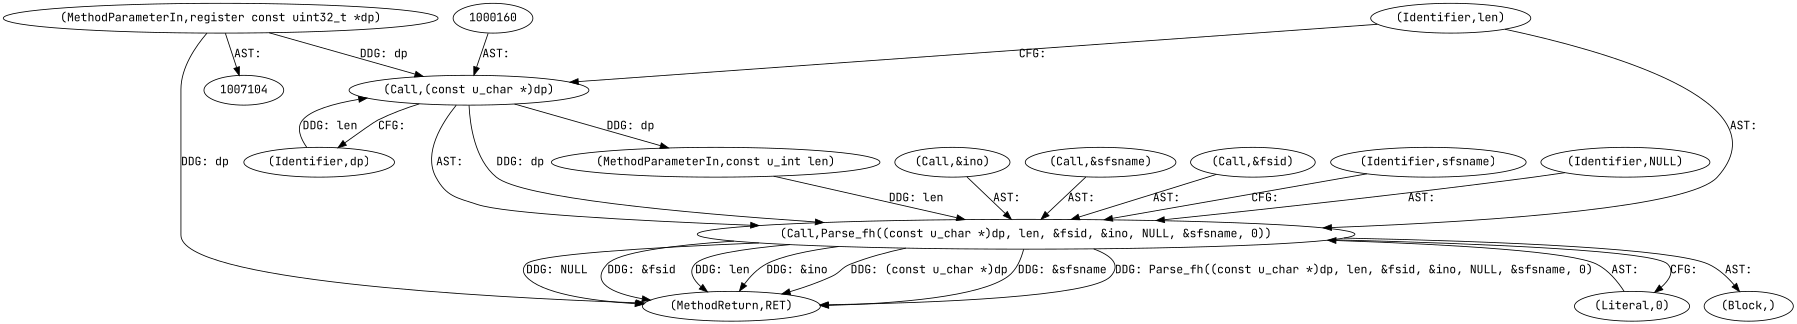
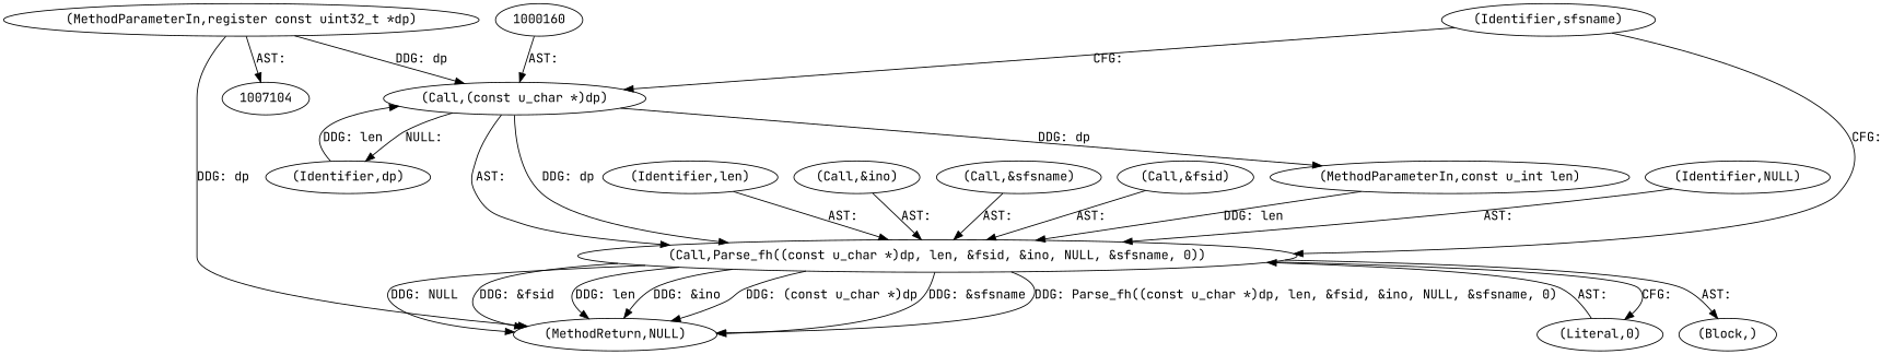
  digraph {
    fontname="JetBrains Mono"
    node [fontname="JetBrains Mono"]
    edge [fontname="JetBrains Mono"]
    n1 [label="(MethodParameterIn,register const uint32_t *dp)"]
    n2 [label="(Call,(const u_char *)dp)"]
-   n3 [label="(MethodReturn,RET)"]
+   n3 [label="(MethodReturn,NULL)"]
    n4 [label=1007104]
    n5 [label="(Call,Parse_fh((const u_char *)dp, len, &fsid, &ino, NULL, &sfsname, 0))"]
    n6 [label="(Identifier,dp)"]
    n7 [label="(MethodParameterIn,const u_int len)"]
    n8 [label="(Literal,0)"]
    n9 [label="(Block,)"]
    n10 [label="(Identifier,len)"]
    n11 [label="(Call,&ino)"]
    n12 [label="(Call,&sfsname)"]
    n13 [label="(Call,&fsid)"]
    n14 [label="(Identifier,sfsname)"]
    n15 [label="(Identifier,NULL)"]
    1000160
    n1 -> n2 [label="DDG: dp"]
    n1 -> n3 [label="DDG: dp"]
    n1 -> n4 [label="AST: "]
    n2 -> n5 [label="AST: "]
    n2 -> n5 [label="DDG: dp"]
-   n2 -> n6 [label="CFG: "]
+   n2 -> n6 [label="NULL: "]
    n2 -> n7 [label="DDG: dp"]
    n5 -> n3 [label="DDG: (const u_char *)dp"]
    n5 -> n3 [label="DDG: &sfsname"]
    n5 -> n3 [label="DDG: Parse_fh((const u_char *)dp, len, &fsid, &ino, NULL, &sfsname, 0)"]
    n5 -> n3 [label="DDG: NULL"]
    n5 -> n3 [label="DDG: &fsid"]
    n5 -> n3 [label="DDG: len"]
    n5 -> n3 [label="DDG: &ino"]
    n5 -> n8 [label="CFG: "]
    n5 -> n9 [label="AST: "]
    n6 -> n2 [label="DDG: len"]
    n7 -> n5 [label="DDG: len"]
    n8 -> n5 [label="AST: "]
-   n10 -> n2 [label="CFG: "]
+   n14 -> n2 [label="CFG: "]
    n10 -> n5 [label="AST: "]
    n11 -> n5 [label="AST: "]
    n12 -> n5 [label="AST: "]
    n13 -> n5 [label="AST: "]
    n14 -> n5 [label="CFG: "]
    n15 -> n5 [label="AST: "]
    1000160 -> n2 [label="AST: "]
  }
